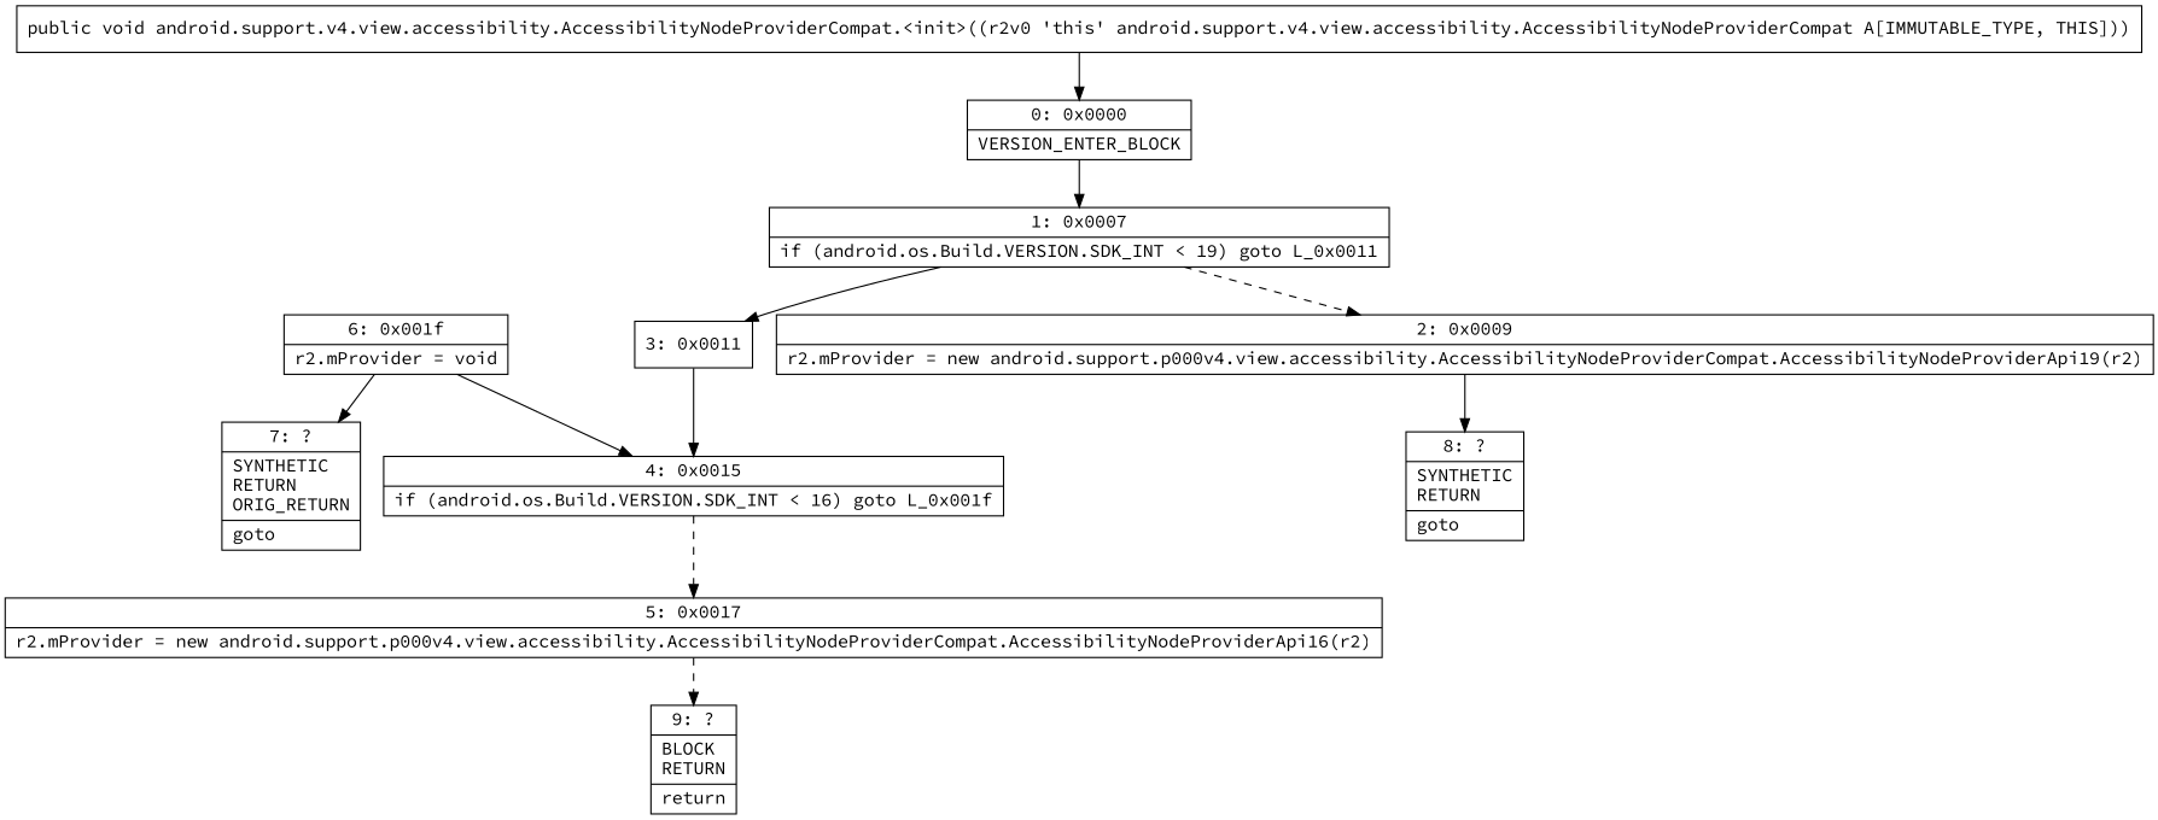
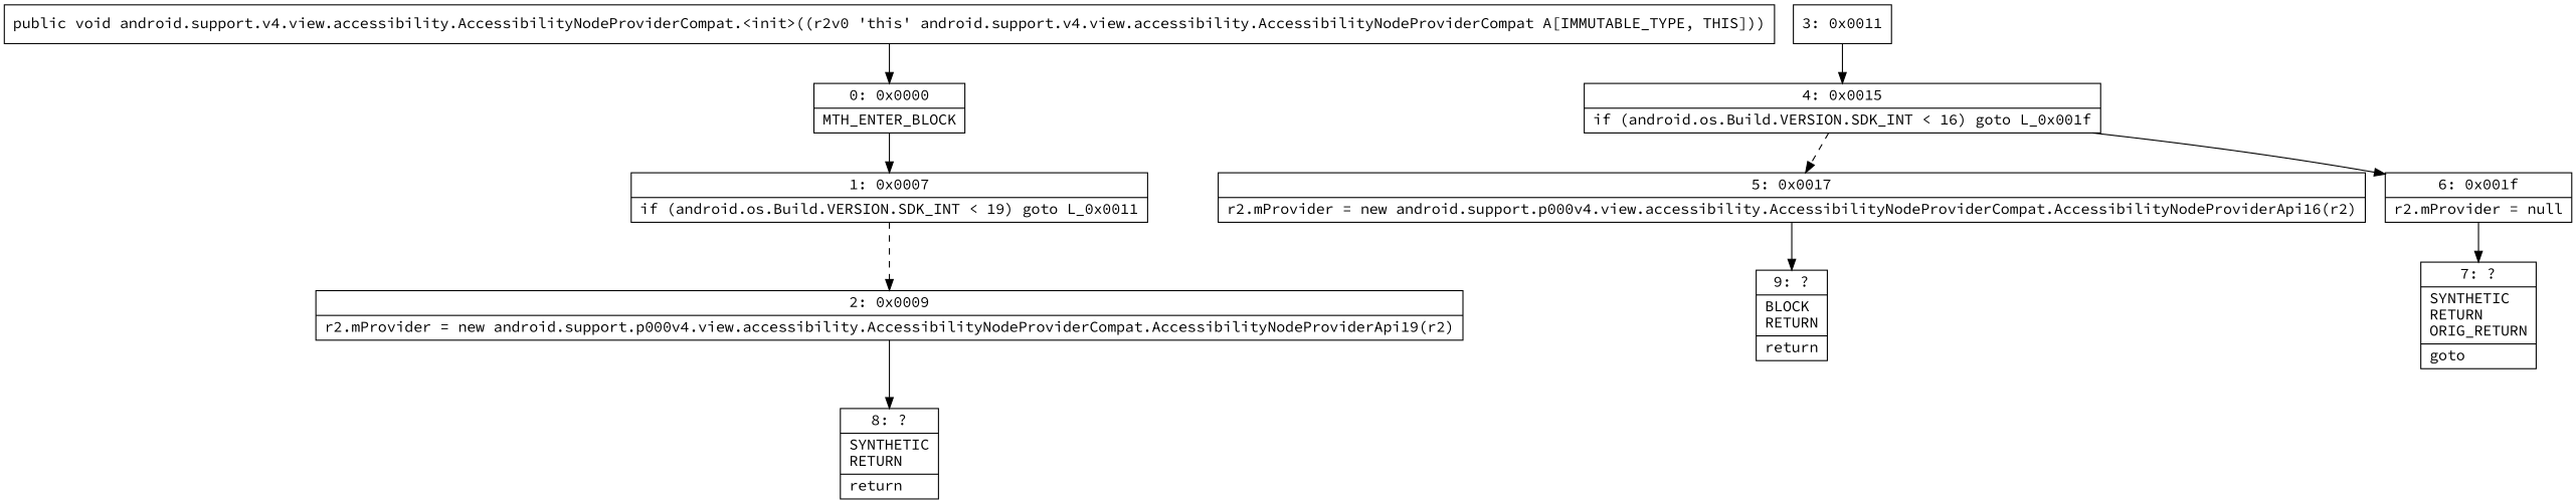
  digraph {
    fontname="Source Code Pro"
    node [fontname="Source Code Pro" shape=record]
    edge [fontname="Source Code Pro"]
-   n1 [label="{0\:\ 0x0000|VERSION_ENTER_BLOCK\l}"]
+   n1 [label="{0\:\ 0x0000|MTH_ENTER_BLOCK\l}"]
    n2 [label="{1\:\ 0x0007|if (android.os.Build.VERSION.SDK_INT \< 19) goto L_0x0011\l}"]
    n3 [label="{2\:\ 0x0009|r2.mProvider = new android.support.p000v4.view.accessibility.AccessibilityNodeProviderCompat.AccessibilityNodeProviderApi19(r2)\l}"]
    n4 [label="{3\:\ 0x0011}"]
-   n5 [label="{8\:\ ?|SYNTHETIC\lRETURN\l|goto\l}"]
+   n5 [label="{8\:\ ?|SYNTHETIC\lRETURN\l|return\l}"]
    n6 [label="{4\:\ 0x0015|if (android.os.Build.VERSION.SDK_INT \< 16) goto L_0x001f\l}"]
    n7 [label="{5\:\ 0x0017|r2.mProvider = new android.support.p000v4.view.accessibility.AccessibilityNodeProviderCompat.AccessibilityNodeProviderApi16(r2)\l}"]
-   n8 [label="{6\:\ 0x001f|r2.mProvider = void\l}"]
+   n8 [label="{6\:\ 0x001f|r2.mProvider = null\l}"]
    n9 [label="{9\:\ ?|BLOCK\lRETURN\l|return\l}"]
    n10 [label="{7\:\ ?|SYNTHETIC\lRETURN\lORIG_RETURN\l|goto\l}"]
    n11 [label="{public void android.support.v4.view.accessibility.AccessibilityNodeProviderCompat.\<init\>((r2v0 'this' android.support.v4.view.accessibility.AccessibilityNodeProviderCompat A[IMMUTABLE_TYPE, THIS])) }"]
    n1 -> n2
    n2 -> n3 [style=dashed]
-   n2 -> n4
    n3 -> n5
    n4 -> n6
    n6 -> n7 [style=dashed]
-   n8 -> n6
-   n7 -> n9 [style=dashed]
+   n6 -> n8
+   n7 -> n9
    n8 -> n10
    n11 -> n1
  }
